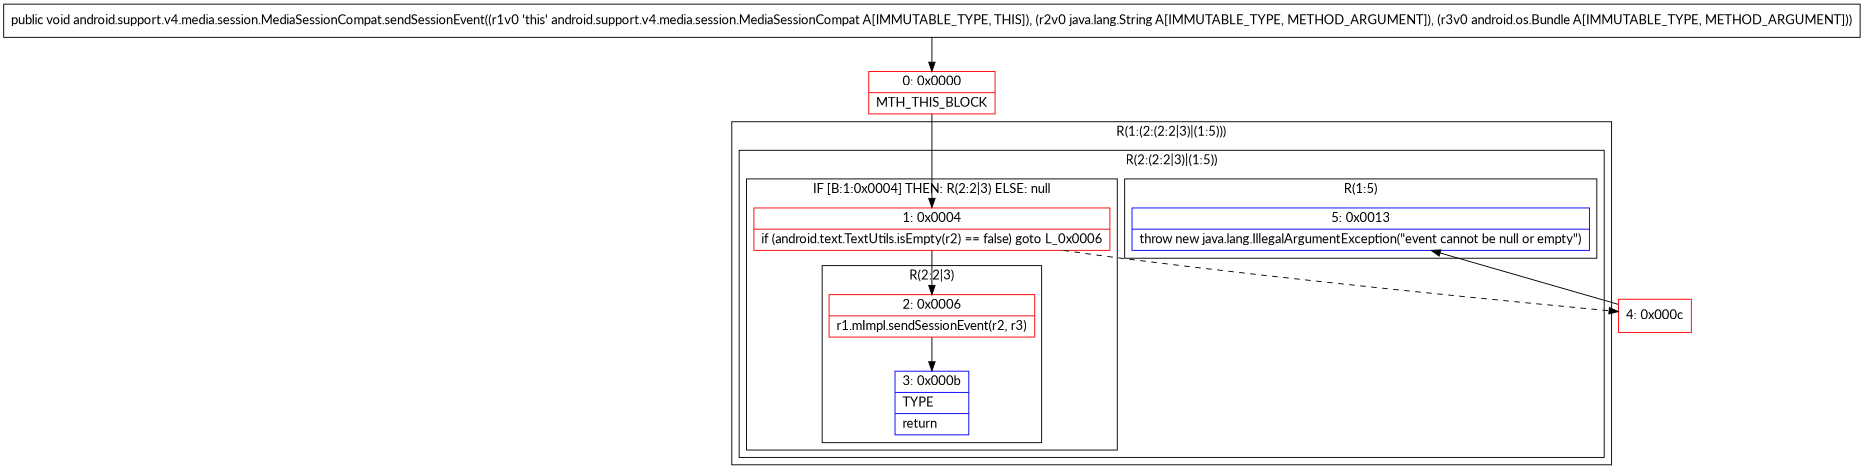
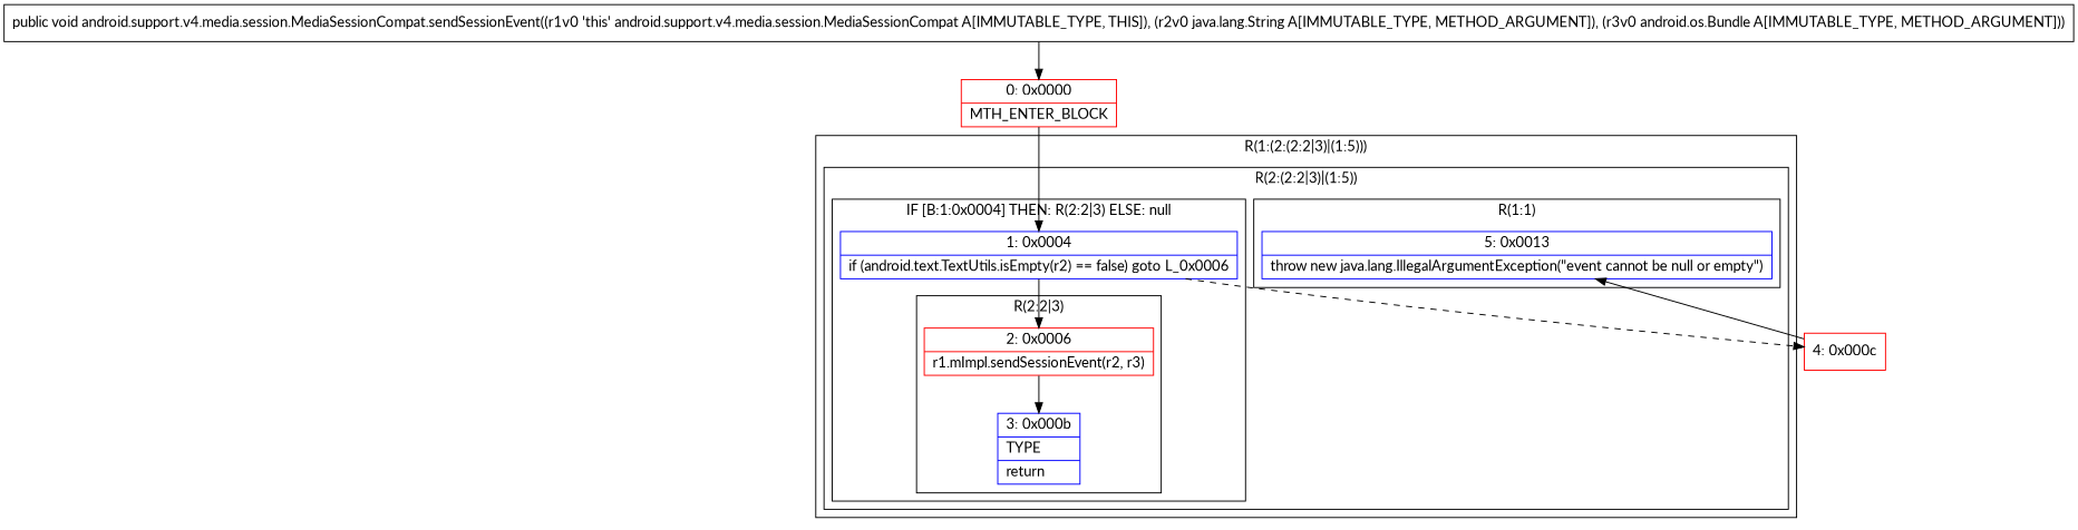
  digraph {
    fontname=Lato
    node [color=red fontname=Lato shape=record]
    edge [fontname=Lato]
    n1 [label="{2\:\ 0x0006|r1.mImpl.sendSessionEvent(r2, r3)\l}"]
    n2 [color=blue label="{3\:\ 0x000b|TYPE\l|return\l}"]
-   n3 [label="{1\:\ 0x0004|if (android.text.TextUtils.isEmpty(r2) == false) goto L_0x0006\l}"]
+   n3 [color=blue label="{1\:\ 0x0004|if (android.text.TextUtils.isEmpty(r2) == false) goto L_0x0006\l}"]
    n4 [color=blue label="{5\:\ 0x0013|throw new java.lang.IllegalArgumentException(\"event cannot be null or empty\")\l}"]
    n5 [label="{4\:\ 0x000c}"]
-   n6 [label="{0\:\ 0x0000|MTH_THIS_BLOCK\l}"]
+   n6 [label="{0\:\ 0x0000|MTH_ENTER_BLOCK\l}"]
    n7 [label="{public void android.support.v4.media.session.MediaSessionCompat.sendSessionEvent((r1v0 'this' android.support.v4.media.session.MediaSessionCompat A[IMMUTABLE_TYPE, THIS]), (r2v0 java.lang.String A[IMMUTABLE_TYPE, METHOD_ARGUMENT]), (r3v0 android.os.Bundle A[IMMUTABLE_TYPE, METHOD_ARGUMENT])) }" color=""]
    subgraph cluster_1 {
      label="R(1:(2:(2:2|3)|(1:5)))"
      subgraph cluster_2 {
        label="R(2:(2:2|3)|(1:5))"
        subgraph cluster_3 {
          label="IF [B:1:0x0004] THEN: R(2:2|3) ELSE: null"
          n3
          subgraph cluster_4 {
            label="R(2:2|3)"
            n1
            n2
          }
        }
        subgraph cluster_5 {
-         label="R(1:5)"
+         label="R(1:1)"
          n4
        }
      }
    }
    n1 -> n2
    n3 -> n1
    n3 -> n5 [style=dashed]
    n5 -> n4
    n6 -> n3
    n7 -> n6
  }
